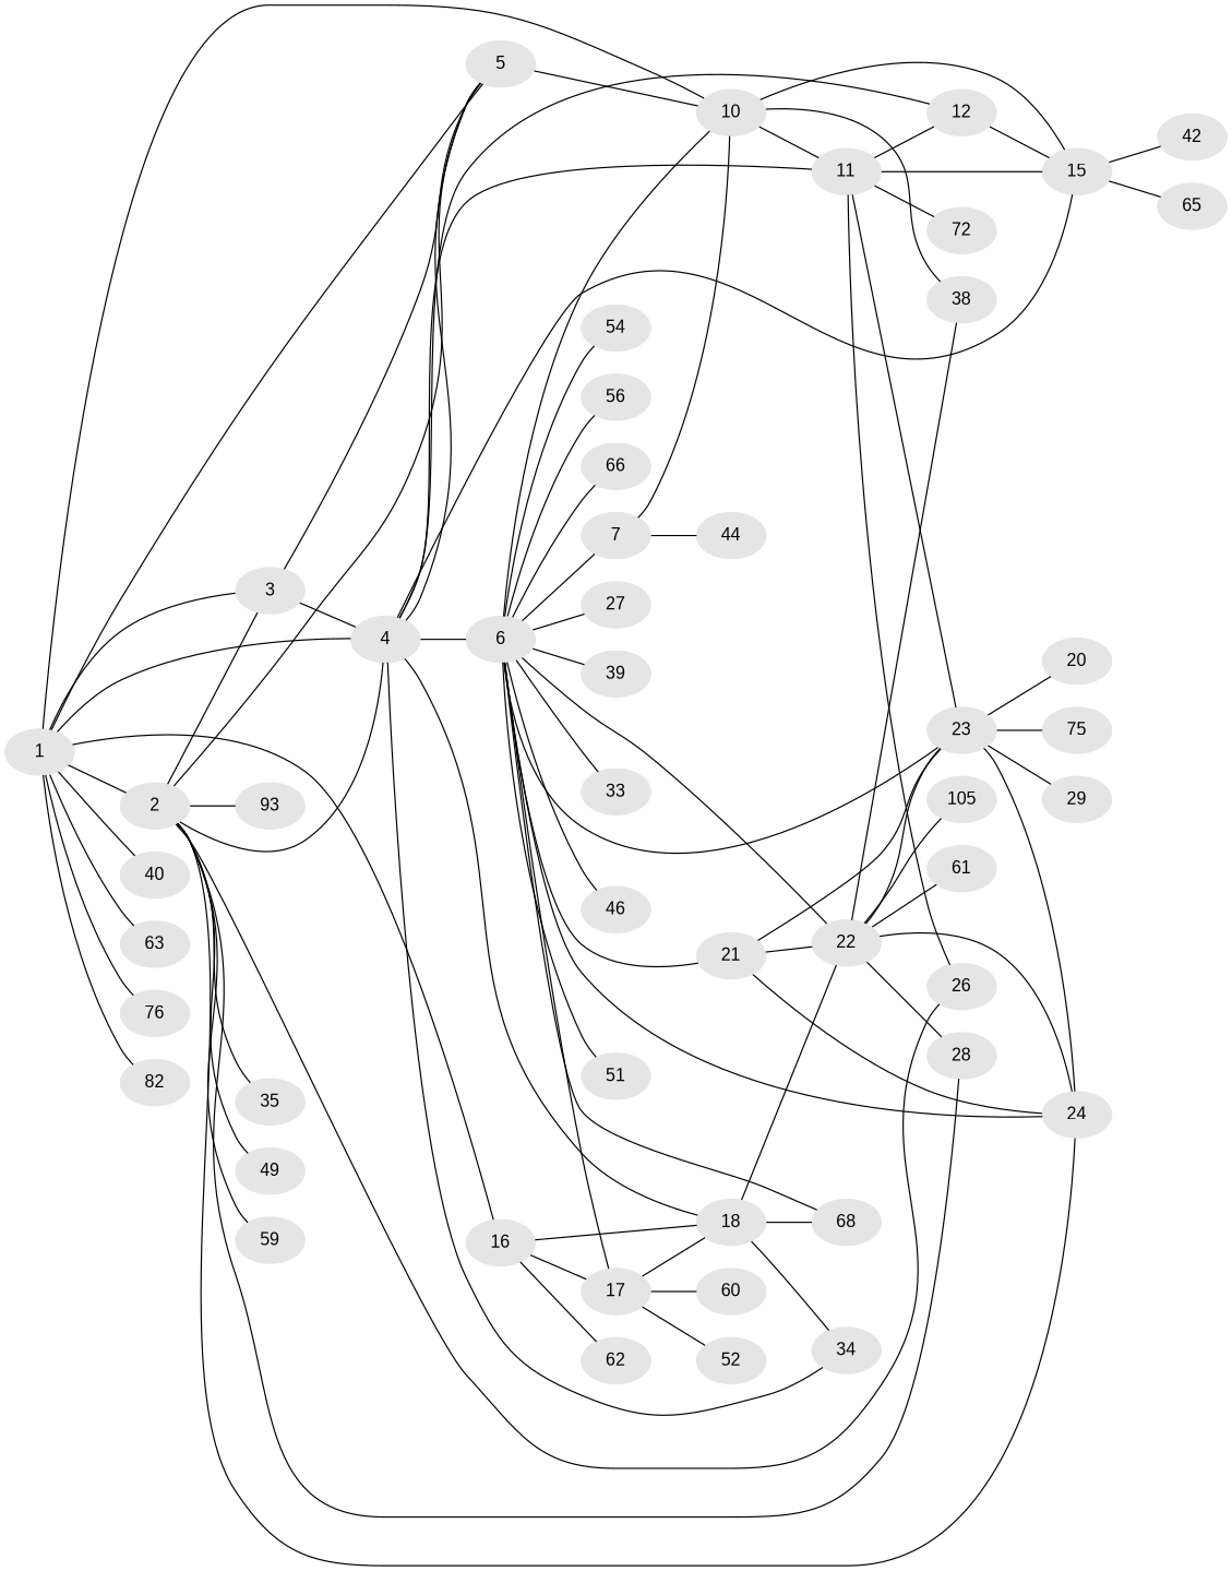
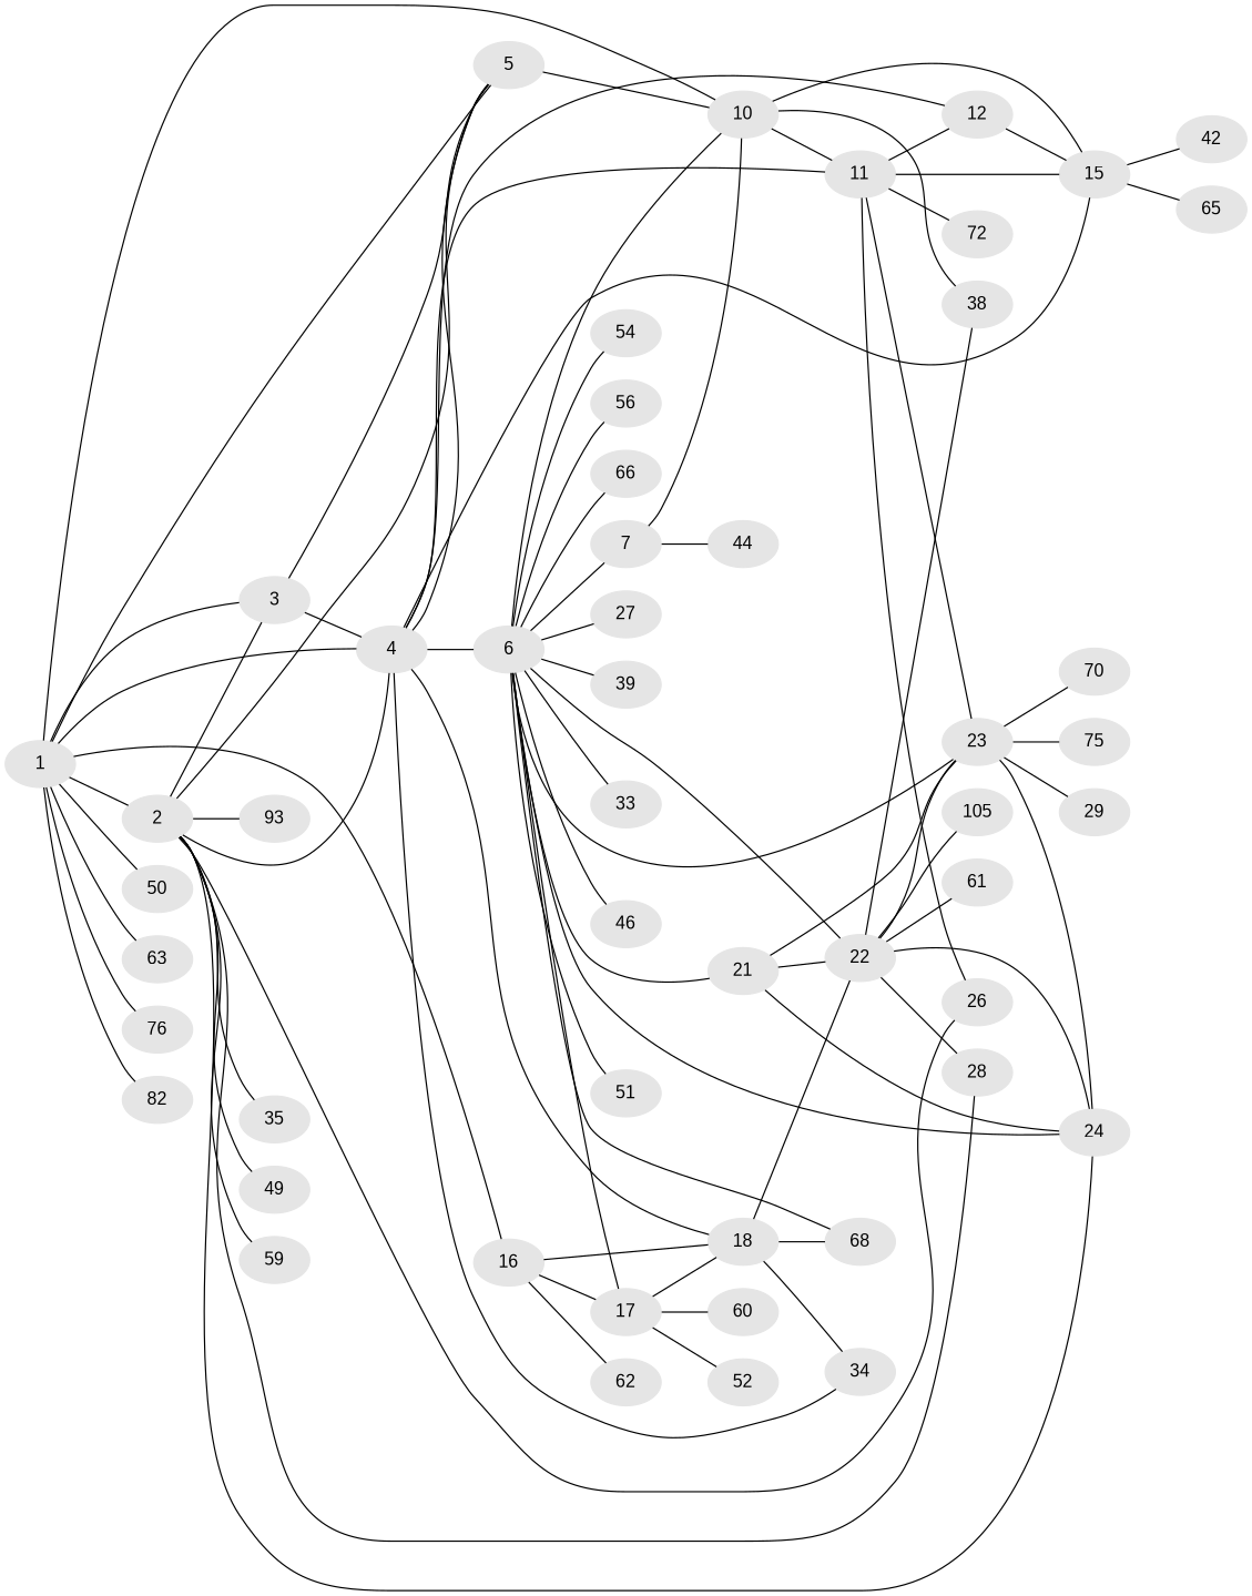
  graph {
    fontname="Liberation Sans"
    rankdir=LR
    node [color=gray90 fontname="Liberation Sans" style=filled]
    edge [fontname="Liberation Sans"]
    1
    2
    3
    4 [super="+14"]
    5 [super="+32+77+98+99+48+37"]
    10
    16 [super="+19"]
-   40 [super="+104"]
+   40 [super="+104" label=50]
    63
    76
    82 [super="+107"]
    24
    26
    28
    35
    49
    59 [super="+69"]
    93
    6 [super="+102+41+50+8"]
    11 [super="+13"]
    12 [super="+83"]
    15 [super="+45+80+91+78+36+64"]
    18 [super="+20+57+84+94+81"]
    34
    38
    17 [super="+30+43"]
    62
    7 [super="+95"]
    21
    22
    23
    27
    n33 [label=39]
    33
    46 [super="+100"]
    51
    54
    56 [super="+87"]
    66
    68 [super="+101"]
    72
    42 [super="+88"]
    65
    44 [super="+74"]
    52
    60
    61 [super="+92"]
    105
    29
-   70 [label=20]
+   70
    75
    1 -- 2
    1 -- 3
    1 -- 4
    1 -- 5
    1 -- 10
    1 -- 16
    1 -- 40
    1 -- 63
    1 -- 76
    1 -- 82
    2 -- 3
    2 -- 4
    2 -- 5
    2 -- 24
    2 -- 26
    2 -- 28
    2 -- 35
    2 -- 49
    2 -- 59
    2 -- 93
    3 -- 4
    3 -- 5
    4 -- 5
    4 -- 6
    4 -- 11 [weight=2]
    4 -- 12
    4 -- 15
    4 -- 18
    4 -- 34
    5 -- 10
    10 -- 11
    10 -- 15
    10 -- 38
    16 -- 18 [weight=4]
    16 -- 17 [weight=2]
    16 -- 62
    6 -- 10 [weight=3]
    6 -- 24
    6 -- 17
    6 -- 7 [weight=3]
    6 -- 21
    6 -- 22
    6 -- 23
    6 -- 27
    6 -- n33
    6 -- 33
    6 -- 46
    6 -- 51
    6 -- 54
    6 -- 56
    6 -- 66
    6 -- 68
    11 -- 26
    11 -- 12 [weight=2]
    11 -- 15 [weight=2]
    11 -- 23
    11 -- 72
    12 -- 15
    15 -- 42
    15 -- 65
    18 -- 34
    18 -- 22
    18 -- 68
    17 -- 18 [weight=2]
    17 -- 52
    17 -- 60
    7 -- 10
    7 -- 44
    21 -- 24
    21 -- 22
    21 -- 23
    22 -- 24
    22 -- 28
    22 -- 38
    22 -- 23
    22 -- 61
    22 -- 105
    23 -- 24
    23 -- 29
    23 -- 70
    23 -- 75
  }
